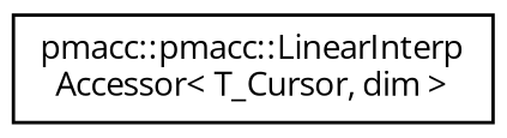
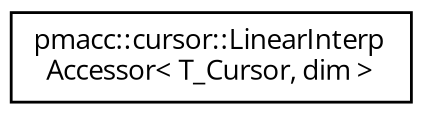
  digraph {
    rankdir=LR
    fontname="Open Sans"
-   n1 [color=black fillcolor=white fontname="Open Sans" fontsize=10 height=0.2 label="pmacc::pmacc::LinearInterp\lAccessor\< T_Cursor, dim \>" shape=record style=filled width=0.4]
+   n1 [color=black fillcolor=white fontname="Open Sans" fontsize=10 height=0.2 label="pmacc::cursor::LinearInterp\lAccessor\< T_Cursor, dim \>" shape=record style=filled width=0.4]
  }
